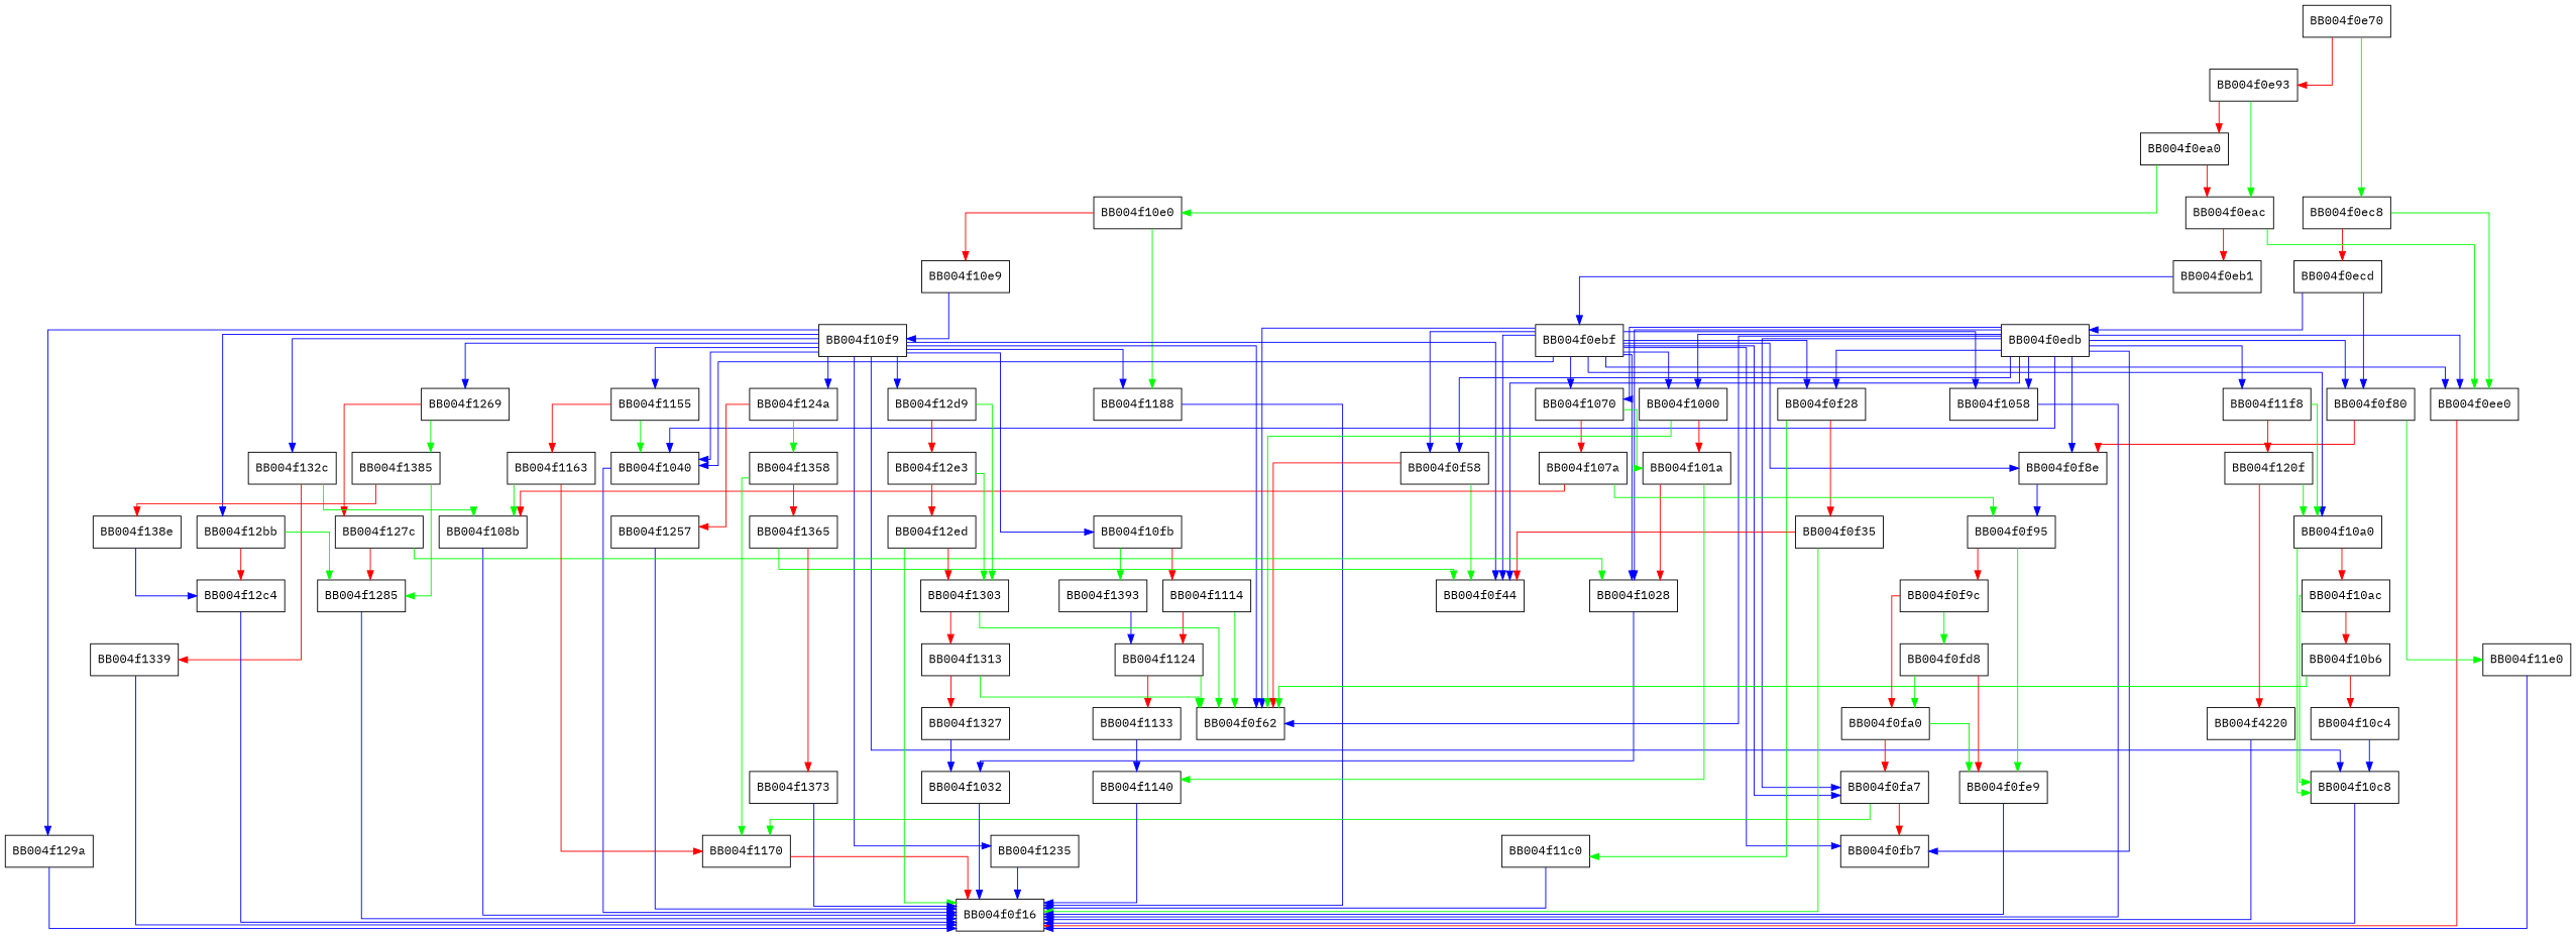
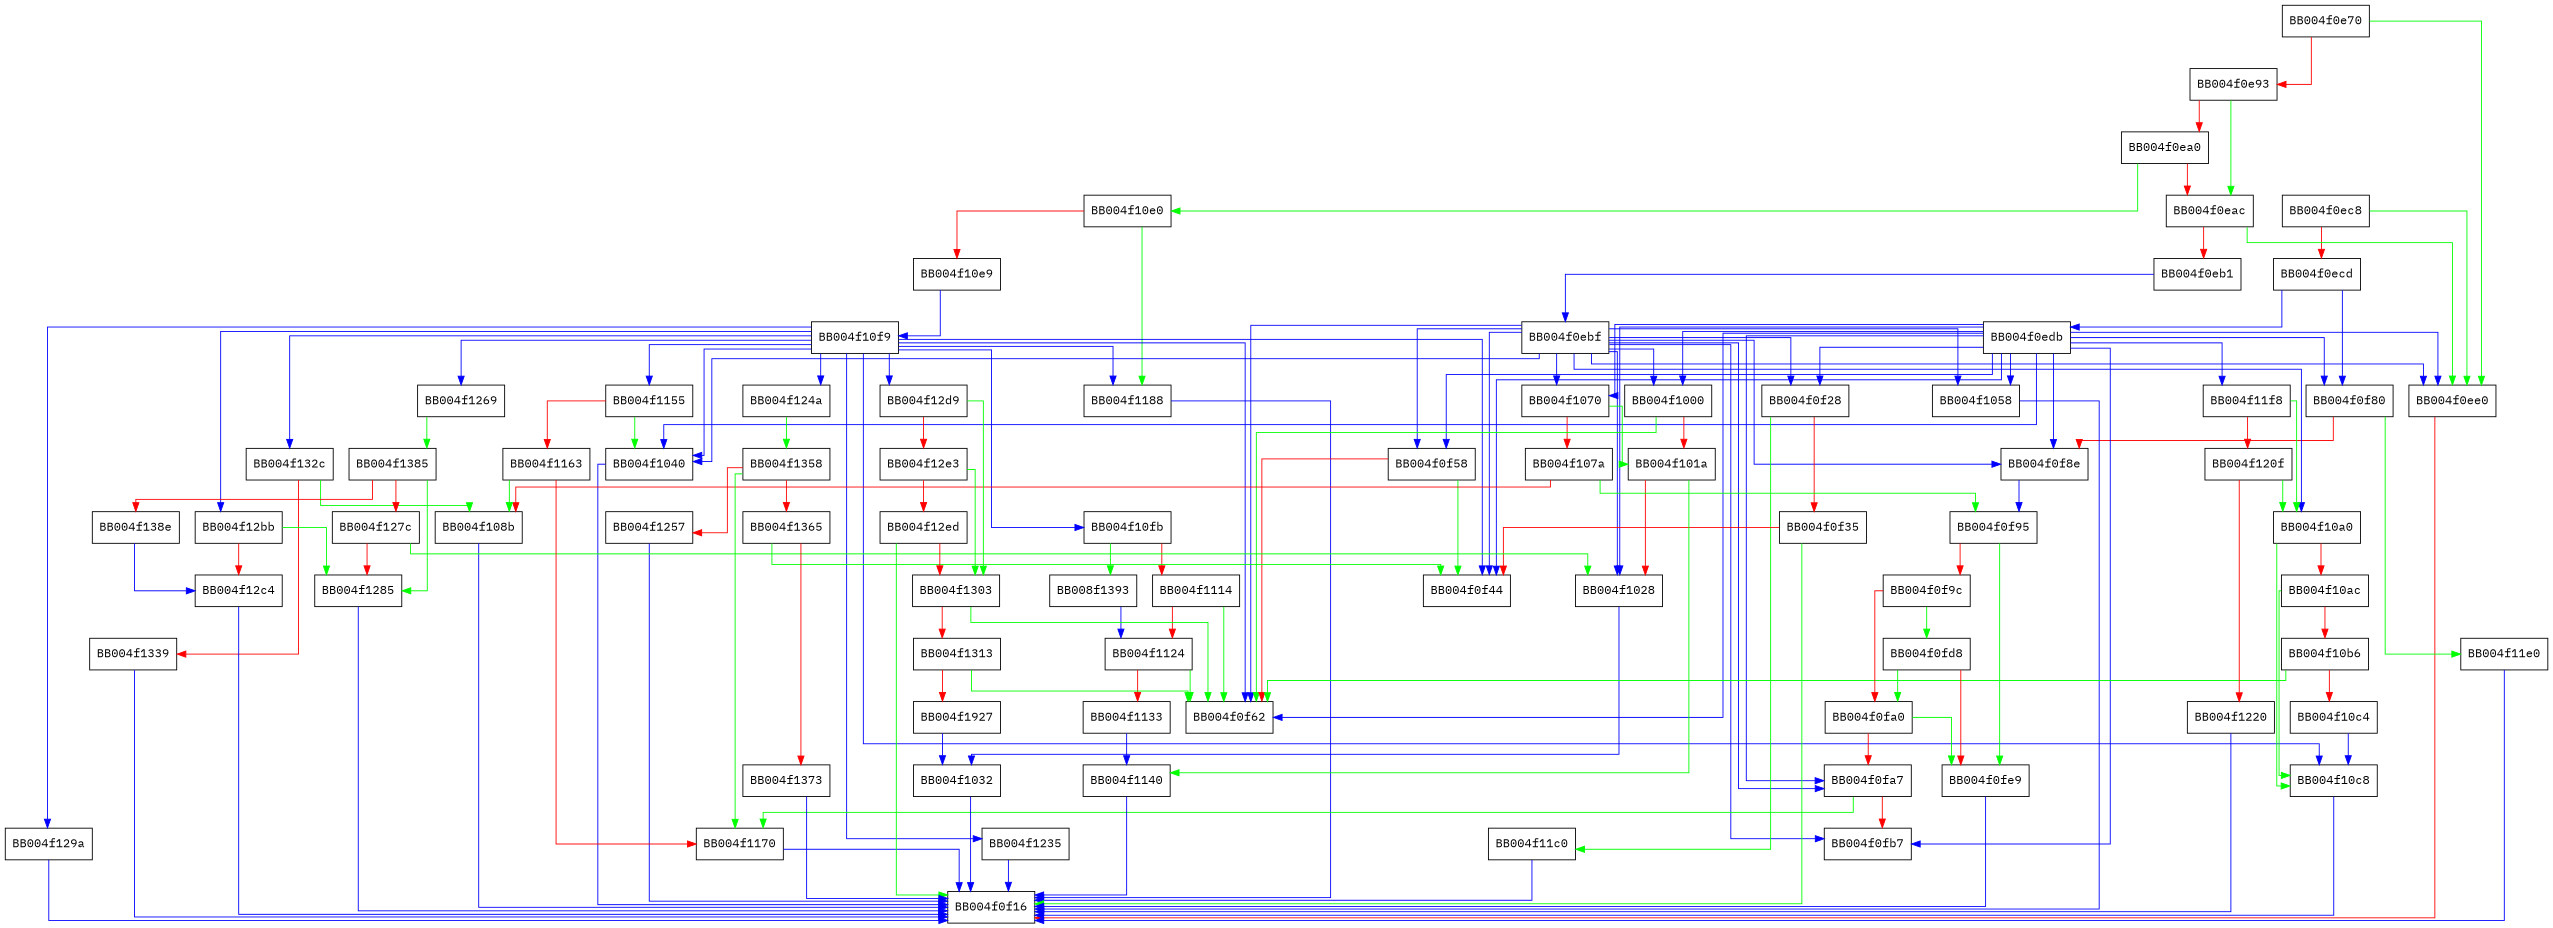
  digraph {
    fontname="IBM Plex Mono"
    splines=ortho
    node [fontname="IBM Plex Mono" shape=box]
    edge [color=blue fontname="IBM Plex Mono"]
    BB004f0e70
    BB004f0ec8
    BB004f0e93
    BB004f0ee0
    BB004f0ecd
    BB004f0eac
    BB004f0ea0
    BB004f0f16
    BB004f0f80
    BB004f0edb
    BB004f0eb1
    BB004f10e0
    BB004f0ebf
    BB004f1188
    BB004f10e9
    BB004f10f9
    BB004f0f44
    BB004f0f28
    BB004f0f62
    BB004f10a0
    BB004f1070
    BB004f0fa7
    BB004f0fb7
    BB004f1058
    BB004f1000
    BB004f1028
    BB004f0f8e
    BB004f1040
    BB004f0f58
    BB004f11c0
    BB004f0f35
    BB004f10c8
    BB004f10ac
    BB004f101a
    BB004f107a
    BB004f11e0
    BB004f1170
    BB004f1032
    BB004f0f95
    BB004f10b6
    BB004f1140
    BB004f108b
    BB004f0fe9
    BB004f0f9c
    BB004f11f8
    BB004f120f
-   BB004f1220 [label=BB004f4220]
+   BB004f1220
    BB004f0fd8
    BB004f0fa0
    BB004f10c4
    BB004f124a
    BB004f1269
    BB004f1235
    BB004f132c
    BB004f10fb
    BB004f12d9
    BB004f12bb
    BB004f129a
    BB004f1155
    BB004f1358
    BB004f1257
    BB004f1385
    BB004f127c
    BB004f1339
-   BB004f1393
+   BB004f1393 [label=BB008f1393]
    BB004f1114
    BB004f1303
    BB004f12e3
    BB004f1285
    BB004f12c4
    BB004f1163
    BB004f1365
    BB004f138e
    BB004f1124
    BB004f1313
    BB004f12ed
    n77 [label=BB004f1133]
    BB004f1373
-   BB004f1327
-   BB004f0e70 -> BB004f0ec8 [color=green]
+   BB004f1327 [label=BB004f1927]
+   BB004f0e70 -> BB004f0ee0 [color=green]
    BB004f0e70 -> BB004f0e93 [color=red]
    BB004f0ec8 -> BB004f0ee0 [color=green]
    BB004f0ec8 -> BB004f0ecd [color=red]
    BB004f0e93 -> BB004f0eac [color=green]
    BB004f0e93 -> BB004f0ea0 [color=red]
    BB004f0ee0 -> BB004f0f16 [color=red]
    BB004f0ecd -> BB004f0f80
    BB004f0ecd -> BB004f0edb
    BB004f0eac -> BB004f0ee0 [color=green]
    BB004f0eac -> BB004f0eb1 [color=red]
    BB004f0ea0 -> BB004f0eac [color=red]
    BB004f0ea0 -> BB004f10e0 [color=green]
    BB004f0f80 -> BB004f0f8e [color=red]
    BB004f0f80 -> BB004f11e0 [color=green]
    BB004f0edb -> BB004f0ee0
    BB004f0edb -> BB004f0f80
    BB004f0edb -> BB004f0f44
    BB004f0edb -> BB004f0f28
    BB004f0edb -> BB004f0f62
    BB004f0edb -> BB004f1070
    BB004f0edb -> BB004f0fa7
    BB004f0edb -> BB004f0fb7
    BB004f0edb -> BB004f1058
    BB004f0edb -> BB004f1000
    BB004f0edb -> BB004f1028
    BB004f0edb -> BB004f0f8e
    BB004f0edb -> BB004f1040
    BB004f0edb -> BB004f0f58
    BB004f0edb -> BB004f11f8
    BB004f0eb1 -> BB004f0ebf
    BB004f10e0 -> BB004f1188 [color=green]
    BB004f10e0 -> BB004f10e9 [color=red]
    BB004f0ebf -> BB004f0ee0
    BB004f0ebf -> BB004f0f44
    BB004f0ebf -> BB004f0f28
    BB004f0ebf -> BB004f0f62
    BB004f0ebf -> BB004f10a0
    BB004f0ebf -> BB004f1070
    BB004f0ebf -> BB004f0fa7
    BB004f0ebf -> BB004f0fb7
    BB004f0ebf -> BB004f1058
    BB004f0ebf -> BB004f1000
    BB004f0ebf -> BB004f1028
    BB004f0ebf -> BB004f0f8e
    BB004f0ebf -> BB004f1040
    BB004f0ebf -> BB004f0f58
    BB004f1188 -> BB004f0f16
    BB004f10e9 -> BB004f10f9
    BB004f10f9 -> BB004f1188
    BB004f10f9 -> BB004f0f44
    BB004f10f9 -> BB004f0f62
    BB004f10f9 -> BB004f1040
    BB004f10f9 -> BB004f10c8
    BB004f10f9 -> BB004f124a
    BB004f10f9 -> BB004f1269
    BB004f10f9 -> BB004f1235
    BB004f10f9 -> BB004f132c
    BB004f10f9 -> BB004f10fb
    BB004f10f9 -> BB004f12d9
    BB004f10f9 -> BB004f12bb
    BB004f10f9 -> BB004f129a
    BB004f10f9 -> BB004f1155
    BB004f0f28 -> BB004f11c0 [color=green]
    BB004f0f28 -> BB004f0f35 [color=red]
    BB004f10a0 -> BB004f10c8 [color=green]
    BB004f10a0 -> BB004f10ac [color=red]
    BB004f1070 -> BB004f101a [color=green]
    BB004f1070 -> BB004f107a [color=red]
    BB004f0fa7 -> BB004f0fb7 [color=red]
    BB004f0fa7 -> BB004f1170 [color=green]
    BB004f1058 -> BB004f0f16
    BB004f1000 -> BB004f0f62 [color=green]
    BB004f1000 -> BB004f101a [color=red]
    BB004f1028 -> BB004f1032
    BB004f0f8e -> BB004f0f95
    BB004f1040 -> BB004f0f16
    BB004f0f58 -> BB004f0f44 [color=green]
    BB004f0f58 -> BB004f0f62 [color=red]
    BB004f11c0 -> BB004f0f16
    BB004f0f35 -> BB004f0f16 [color=green]
    BB004f0f35 -> BB004f0f44 [color=red]
    BB004f10c8 -> BB004f0f16
    BB004f10ac -> BB004f10c8 [color=green]
    BB004f10ac -> BB004f10b6 [color=red]
    BB004f101a -> BB004f1028 [color=red]
    BB004f101a -> BB004f1140 [color=green]
    BB004f107a -> BB004f0f95 [color=green]
    BB004f107a -> BB004f108b [color=red]
    BB004f11e0 -> BB004f0f16
-   BB004f1170 -> BB004f0f16 [color=red]
+   BB004f1170 -> BB004f0f16
    BB004f1032 -> BB004f0f16
    BB004f0f95 -> BB004f0fe9 [color=green]
    BB004f0f95 -> BB004f0f9c [color=red]
    BB004f10b6 -> BB004f0f62 [color=green]
    BB004f10b6 -> BB004f10c4 [color=red]
    BB004f1140 -> BB004f0f16
    BB004f108b -> BB004f0f16
    BB004f0fe9 -> BB004f0f16
    BB004f0f9c -> BB004f0fd8 [color=green]
    BB004f0f9c -> BB004f0fa0 [color=red]
    BB004f11f8 -> BB004f10a0 [color=green]
    BB004f11f8 -> BB004f120f [color=red]
    BB004f120f -> BB004f10a0 [color=green]
    BB004f120f -> BB004f1220 [color=red]
    BB004f1220 -> BB004f0f16
    BB004f0fd8 -> BB004f0fe9 [color=red]
    BB004f0fd8 -> BB004f0fa0 [color=green]
    BB004f0fa0 -> BB004f0fa7 [color=red]
    BB004f0fa0 -> BB004f0fe9 [color=green]
    BB004f10c4 -> BB004f10c8
    BB004f124a -> BB004f1358 [color=green]
-   BB004f124a -> BB004f1257 [color=red]
+   BB004f1358 -> BB004f1257 [color=red]
    BB004f1269 -> BB004f1385 [color=green]
-   BB004f1269 -> BB004f127c [color=red]
+   BB004f1385 -> BB004f127c [color=red]
    BB004f1235 -> BB004f0f16
    BB004f132c -> BB004f108b [color=green]
    BB004f132c -> BB004f1339 [color=red]
    BB004f10fb -> BB004f1393 [color=green]
    BB004f10fb -> BB004f1114 [color=red]
    BB004f12d9 -> BB004f1303 [color=green]
    BB004f12d9 -> BB004f12e3 [color=red]
    BB004f12bb -> BB004f1285 [color=green]
    BB004f12bb -> BB004f12c4 [color=red]
    BB004f129a -> BB004f0f16
    BB004f1155 -> BB004f1040 [color=green]
    BB004f1155 -> BB004f1163 [color=red]
    BB004f1358 -> BB004f1170 [color=green]
    BB004f1358 -> BB004f1365 [color=red]
    BB004f1257 -> BB004f0f16
    BB004f1385 -> BB004f1285 [color=green]
    BB004f1385 -> BB004f138e [color=red]
    BB004f127c -> BB004f1028 [color=green]
    BB004f127c -> BB004f1285 [color=red]
    BB004f1339 -> BB004f0f16
    BB004f1393 -> BB004f1124
    BB004f1114 -> BB004f0f62 [color=green]
    BB004f1114 -> BB004f1124 [color=red]
    BB004f1303 -> BB004f0f62 [color=green]
    BB004f1303 -> BB004f1313 [color=red]
    BB004f12e3 -> BB004f1303 [color=green]
    BB004f12e3 -> BB004f12ed [color=red]
    BB004f1285 -> BB004f0f16
    BB004f12c4 -> BB004f0f16
    BB004f1163 -> BB004f1170 [color=red]
    BB004f1163 -> BB004f108b [color=green]
    BB004f1365 -> BB004f0f44 [color=green]
    BB004f1365 -> BB004f1373 [color=red]
    BB004f138e -> BB004f12c4
    BB004f1124 -> BB004f0f62 [color=green]
    BB004f1124 -> n77 [color=red]
    BB004f1313 -> BB004f0f62 [color=green]
    BB004f1313 -> BB004f1327 [color=red]
    BB004f12ed -> BB004f0f16 [color=green]
    BB004f12ed -> BB004f1303 [color=red]
    n77 -> BB004f1140
    BB004f1373 -> BB004f0f16
    BB004f1327 -> BB004f1032
  }
